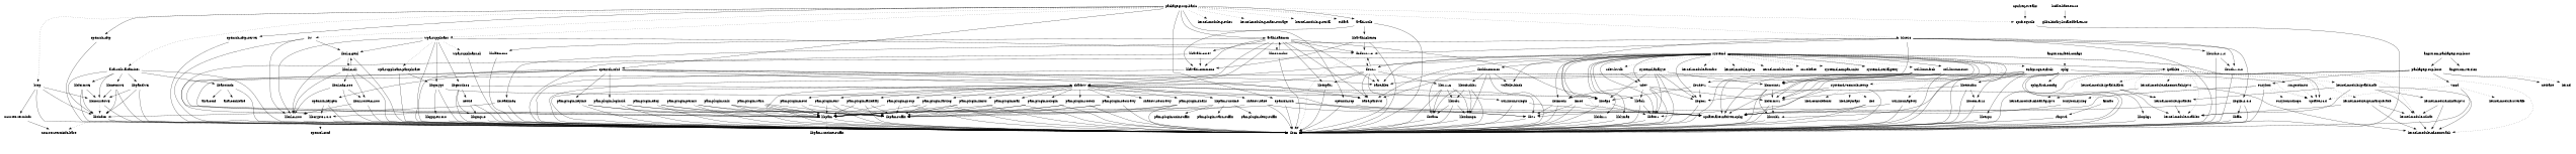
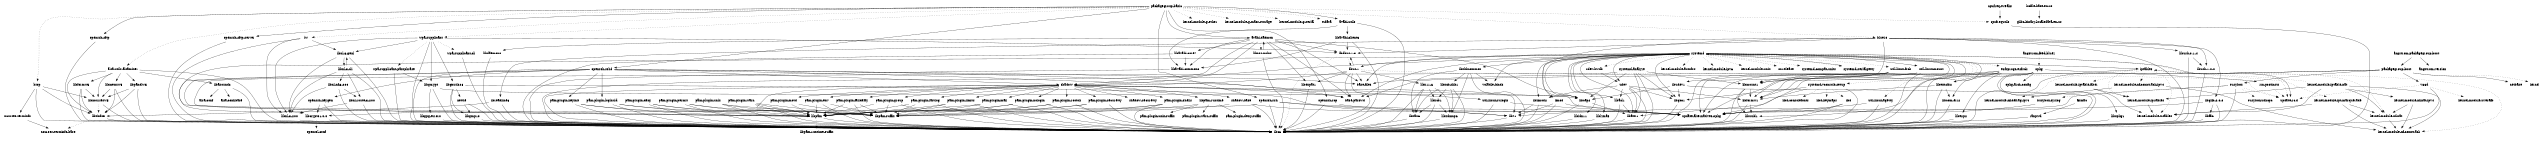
  digraph {
    fontname="DejaVu Serif"
    node [fontname="DejaVu Serif" shape=plaintext]
    edge [fontname="DejaVu Serif"]
    "alsa-utils-alsamixer"
    libasound2
    libc6
    libformw5
    libmenuw5
    libncursesw5
    libpanelw5
    libtinfo5
    "alsa-conf"
    "alsa-conf-base"
    "ncurses-terminfo-base"
-   "angstrom-feed-configs"
+   "angstrom-feed-configs" [label="angstrom-feed-bluez"]
    opkg
    "update-alternatives-opkg"
    libopkg1
    "opkg-arch-config"
    "run-postinsts"
    "update-rc.d"
    "angstrom-packagegroup-boot"
    "angstrom-version"
    "packagegroup-boot"
    "base-files"
    "base-passwd"
    busybox
    kernel
    netbase
    v86d
    "busybox-syslog"
    "busybox-udhcpc"
    "kernel-module-uvesafb"
    "avahi-daemon"
    "libavahi-common3"
    "libavahi-core7"
    libcap2
    libdaemon0
    "libdbus-1-3"
    libexpat1
    "libnss-mdns"
    shadow
    libattr1
    "dbus-1"
    libpam
    "libpam-runtime"
    "pam-plugin-env"
    "pam-plugin-faildelay"
    "pam-plugin-group"
    "pam-plugin-lastlog"
    "pam-plugin-limits"
    "pam-plugin-mail"
    "pam-plugin-motd"
    "pam-plugin-nologin"
    "pam-plugin-rootok"
    "pam-plugin-securetty"
    "pam-plugin-shells"
    "shadow-base"
    "shadow-securetty"
    "util-linux-sulogin"
    "libx11-6"
    "libpam-runtime-suffix"
    "libpam-suffix"
    "pam-plugin-deny-suffix"
    "pam-plugin-unix-suffix"
    "pam-plugin-warn-suffix"
    "avahi-utils"
    "libavahi-client3"
    bluez4
    "libglib-2.0-0"
    libreadline6
    libudev1
    "libusb-0.1-4"
    "libusb-1.0-0"
    libz1
    libffi6
    libgcc1
    "cpufreq-tweaks"
    cpufrequtils
    libxau6
    libxcb1
    libxdmcp6
    "e2fsprogs-e2fsck"
    n81 [label=libformw1]
    "libcom-err2"
    libe2p2
    libext2fs2
    libuuid1
    fixmac
    ranpwd
    htop
    "ncurses-terminfo"
    iptables
    "kernel-module-ip-tables"
    "kernel-module-ipt-masquerade"
    "kernel-module-iptable-filter"
    "kernel-module-iptable-nat"
    "kernel-module-nf-conntrack"
    "kernel-module-nf-conntrack-ipv4"
    "kernel-module-nf-defrag-ipv4"
    "kernel-module-nf-nat"
    "kernel-module-x-tables"
    "kernel-module-nf-nat-ipv4"
    iw
    "libnl-3-200"
    "libnl-3-genl"
    "libnl-3-cli"
    "libnl-nf-3-200"
    "libnl-route-3-200"
    kbd
    kmod
    libacl1
    "libcrypto1.0.0"
    "openssl-conf"
    libgcrypt
    "libgpg-error0"
    libgmp10
    libgnutls28
    nettle
    libidn11
    libkmod2
    liblzma5
    libmount1
    "libxcb-xkb1"
    libxkbcommon
    "volatile-binds"
    "locale-base-en-us"
    "glibc-binary-localedata-en-us"
    "openssh-keygen"
    "openssh-scp"
    "openssh-sftp"
    "openssh-sftp-server"
    "openssh-ssh"
    "openssh-sshd"
    "pam-plugin-keyinit"
    "pam-plugin-loginuid"
    "packagegroup-basic"
    "kernel-module-g-ether"
    "kernel-module-g-mass-storage"
    "kernel-module-g-serial"
    tzdata
    "wpa-supplicant"
    "wpa-supplicant-cli"
    "wpa-supplicant-passphrase"
    "pam-plugin-deny"
    "pam-plugin-permit"
    "pam-plugin-unix"
    "pam-plugin-warn"
    systemd
    "kernel-module-autofs4"
    "kernel-module-ipv6"
    "kernel-module-unix"
    "os-release"
    "systemd-compat-units"
    "systemd-serialgetty"
    "systemd-vconsole-setup"
    udev
    "udev-hwdb"
    "util-linux-agetty"
    "util-linux-fsck"
    "util-linux-mount"
    "kbd-consolefonts"
    "kbd-keymaps"
    "systemd-analyze"
    "alsa-utils-alsamixer" -> libasound2
    "alsa-utils-alsamixer" -> libc6
    "alsa-utils-alsamixer" -> libformw5
    "alsa-utils-alsamixer" -> libmenuw5
    "alsa-utils-alsamixer" -> libncursesw5
    "alsa-utils-alsamixer" -> libpanelw5
    "alsa-utils-alsamixer" -> libtinfo5
    libasound2 -> libc6
    libasound2 -> "alsa-conf"
    libasound2 -> "alsa-conf-base"
    libformw5 -> libc6
    libformw5 -> libncursesw5
    libformw5 -> libtinfo5
    libmenuw5 -> libc6
    libmenuw5 -> libncursesw5
    libmenuw5 -> libtinfo5
    libncursesw5 -> libc6
    libncursesw5 -> libtinfo5 [style=dotted]
    libpanelw5 -> libc6
    libpanelw5 -> libncursesw5
    libpanelw5 -> libtinfo5
    libtinfo5 -> libc6
    libtinfo5 -> "ncurses-terminfo-base" [style=dotted]
    "angstrom-feed-configs" -> opkg [style=dotted]
    opkg -> libc6
    opkg -> "update-alternatives-opkg"
    opkg -> libopkg1
    opkg -> "opkg-arch-config"
    opkg -> "run-postinsts"
    libopkg1 -> libc6
    "run-postinsts" -> "update-rc.d" [style=dotted]
    "angstrom-packagegroup-boot" -> "angstrom-version"
    "angstrom-packagegroup-boot" -> "packagegroup-boot"
    "packagegroup-boot" -> "base-files"
    "packagegroup-boot" -> "base-passwd"
    "packagegroup-boot" -> busybox
    "packagegroup-boot" -> kernel [style=dotted]
    "packagegroup-boot" -> netbase
    "packagegroup-boot" -> v86d
    busybox -> libc6
    busybox -> "update-alternatives-opkg"
    busybox -> "update-rc.d" [style=dotted]
    busybox -> "busybox-syslog" [style=dotted]
    busybox -> "busybox-udhcpc" [style=dotted]
    v86d -> libc6
    v86d -> "update-rc.d" [style=dotted]
    v86d -> "kernel-module-uvesafb" [style=dotted]
    "busybox-syslog" -> "update-alternatives-opkg"
    "avahi-daemon" -> libc6
    "avahi-daemon" -> "base-files"
    "avahi-daemon" -> "base-passwd"
    "avahi-daemon" -> "libavahi-common3"
    "avahi-daemon" -> "libavahi-core7"
    "avahi-daemon" -> libcap2
    "avahi-daemon" -> libdaemon0
    "avahi-daemon" -> "libdbus-1-3"
    "avahi-daemon" -> libexpat1
    "avahi-daemon" -> "libnss-mdns" [style=dotted]
    "avahi-daemon" -> shadow
    "libavahi-common3" -> libc6
    "libavahi-core7" -> libc6
    "libavahi-core7" -> "libavahi-common3"
    libcap2 -> libc6
    libcap2 -> libattr1
    libdaemon0 -> libc6
    "libdbus-1-3" -> libc6 [style=dotted]
    "libdbus-1-3" -> "dbus-1" [style=dotted]
    libexpat1 -> libc6
    "libnss-mdns" -> libc6
    "libnss-mdns" -> "avahi-daemon"
    shadow -> libc6
-   shadow -> "update-alternatives-opkg" [style=dotted]
+   shadow -> "update-alternatives-opkg"
    shadow -> "base-passwd"
    shadow -> libpam
    shadow -> "libpam-runtime"
    shadow -> "pam-plugin-env"
    shadow -> "pam-plugin-faildelay"
    shadow -> "pam-plugin-group"
    shadow -> "pam-plugin-lastlog"
    shadow -> "pam-plugin-limits"
    shadow -> "pam-plugin-mail"
    shadow -> "pam-plugin-motd"
    shadow -> "pam-plugin-nologin"
    shadow -> "pam-plugin-rootok"
    shadow -> "pam-plugin-securetty"
    shadow -> "pam-plugin-shells"
    shadow -> "shadow-base"
    shadow -> "shadow-securetty"
    shadow -> "util-linux-sulogin"
    libattr1 -> libc6
    "dbus-1" -> libc6
    "dbus-1" -> "update-rc.d" [style=dotted]
    "dbus-1" -> "base-files"
    "dbus-1" -> "base-passwd"
    "dbus-1" -> "libdbus-1-3"
    "dbus-1" -> libexpat1
    "dbus-1" -> shadow
    "dbus-1" -> "libx11-6"
    libpam -> libc6
    libpam -> "libpam-runtime-suffix" [style=dotted]
    "libpam-runtime" -> "libpam-suffix"
    "libpam-runtime" -> "pam-plugin-deny-suffix"
    "libpam-runtime" -> "pam-plugin-unix-suffix"
    "libpam-runtime" -> "pam-plugin-warn-suffix"
    "pam-plugin-env" -> libc6
    "pam-plugin-env" -> libpam
    "pam-plugin-env" -> "libpam-suffix"
    "pam-plugin-faildelay" -> libc6
    "pam-plugin-faildelay" -> libpam
    "pam-plugin-faildelay" -> "libpam-suffix"
    "pam-plugin-group" -> libc6
    "pam-plugin-group" -> libpam
    "pam-plugin-group" -> "libpam-suffix"
    "pam-plugin-lastlog" -> libc6
    "pam-plugin-lastlog" -> libpam
    "pam-plugin-lastlog" -> "libpam-suffix"
    "pam-plugin-limits" -> libc6
    "pam-plugin-limits" -> libpam
    "pam-plugin-limits" -> "libpam-suffix"
    "pam-plugin-mail" -> libc6
    "pam-plugin-mail" -> libpam
    "pam-plugin-mail" -> "libpam-suffix"
    "pam-plugin-motd" -> libpam
    "pam-plugin-motd" -> "libpam-suffix"
    "pam-plugin-nologin" -> libc6
    "pam-plugin-nologin" -> libpam
    "pam-plugin-nologin" -> "libpam-suffix"
    "pam-plugin-rootok" -> libc6
    "pam-plugin-rootok" -> libpam
    "pam-plugin-rootok" -> "libpam-suffix"
    "pam-plugin-securetty" -> libc6
    "pam-plugin-securetty" -> libpam
    "pam-plugin-securetty" -> "libpam-suffix"
    "pam-plugin-shells" -> libc6
    "pam-plugin-shells" -> libpam
    "pam-plugin-shells" -> "libpam-suffix"
    "shadow-base" -> libc6
    "shadow-base" -> "update-alternatives-opkg"
    "shadow-base" -> libpam
    "util-linux-sulogin" -> libc6
    "util-linux-sulogin" -> "update-alternatives-opkg"
    "libx11-6" -> libc6
    "libx11-6" -> libxau6
    "libx11-6" -> libxcb1
    "libx11-6" -> libxdmcp6
    "avahi-utils" -> libc6
    "avahi-utils" -> "libavahi-common3"
    "avahi-utils" -> "libavahi-client3"
    "libavahi-client3" -> libc6
    "libavahi-client3" -> "libavahi-common3"
    "libavahi-client3" -> "libdbus-1-3"
    bluez4 -> libc6
    bluez4 -> libcap2
    bluez4 -> "libdbus-1-3"
    bluez4 -> "libglib-2.0-0"
    bluez4 -> libreadline6
    bluez4 -> libudev1
    bluez4 -> "libusb-0.1-4"
    bluez4 -> "libusb-1.0-0"
    "libglib-2.0-0" -> libc6
    "libglib-2.0-0" -> libz1
    "libglib-2.0-0" -> libffi6
    libreadline6 -> libc6
    libreadline6 -> libtinfo5
    libudev1 -> libc6
    libudev1 -> libcap2
    libudev1 -> libgcc1
    "libusb-0.1-4" -> libc6
    "libusb-0.1-4" -> "libusb-1.0-0"
    "libusb-1.0-0" -> libc6
    libz1 -> libc6
    libffi6 -> libc6
    libgcc1 -> libc6
    "cpufreq-tweaks" -> cpufrequtils
    cpufrequtils -> libc6
    libxau6 -> libc6
    libxcb1 -> libc6
    libxcb1 -> libxau6
    libxcb1 -> libxdmcp6
    libxdmcp6 -> libc6
    "e2fsprogs-e2fsck" -> libc6
    "e2fsprogs-e2fsck" -> n81
    "e2fsprogs-e2fsck" -> "libcom-err2"
    "e2fsprogs-e2fsck" -> libe2p2
    "e2fsprogs-e2fsck" -> libext2fs2
    "e2fsprogs-e2fsck" -> libuuid1
    n81 -> libc6
    n81 -> libuuid1
    "libcom-err2" -> libc6
    libe2p2 -> libc6
    libext2fs2 -> libc6
    libext2fs2 -> n81
    libext2fs2 -> "libcom-err2"
    libuuid1 -> libc6
    fixmac -> ranpwd
    ranpwd -> libc6
    htop -> libc6
    htop -> libncursesw5
    htop -> libtinfo5
    htop -> "ncurses-terminfo"
    "ncurses-terminfo" -> "ncurses-terminfo-base"
    iptables -> libc6
    iptables -> "kernel-module-ip-tables" [style=dotted]
    iptables -> "kernel-module-ipt-masquerade" [style=dotted]
    iptables -> "kernel-module-iptable-filter" [style=dotted]
-   iptables -> "kernel-module-iptable-nat" [style=dotted]
+   "kernel-module-iptable-nat" -> iptables [style=dotted]
    iptables -> "kernel-module-nf-conntrack" [style=dotted]
    iptables -> "kernel-module-nf-conntrack-ipv4" [style=dotted]
    iptables -> "kernel-module-nf-defrag-ipv4" [style=dotted]
    iptables -> "kernel-module-nf-nat" [style=dotted]
    iptables -> "kernel-module-x-tables" [style=dotted]
    "kernel-module-ip-tables" -> "kernel-module-x-tables"
    "kernel-module-ipt-masquerade" -> "kernel-module-nf-conntrack"
    "kernel-module-ipt-masquerade" -> "kernel-module-nf-nat"
    "kernel-module-ipt-masquerade" -> "kernel-module-x-tables"
    "kernel-module-iptable-filter" -> "kernel-module-ip-tables"
    "kernel-module-iptable-filter" -> "kernel-module-x-tables"
    "kernel-module-iptable-nat" -> "kernel-module-ip-tables"
    "kernel-module-iptable-nat" -> "kernel-module-nf-conntrack"
    "kernel-module-iptable-nat" -> "kernel-module-nf-nat"
    "kernel-module-iptable-nat" -> "kernel-module-x-tables"
    "kernel-module-iptable-nat" -> "kernel-module-nf-nat-ipv4"
    "kernel-module-nf-conntrack-ipv4" -> "kernel-module-nf-conntrack"
    "kernel-module-nf-conntrack-ipv4" -> "kernel-module-nf-defrag-ipv4"
    "kernel-module-nf-nat" -> "kernel-module-nf-conntrack"
    "kernel-module-nf-nat-ipv4" -> "kernel-module-nf-conntrack"
    "kernel-module-nf-nat-ipv4" -> "kernel-module-nf-nat"
    iw -> libc6
    iw -> "libnl-3-200"
    iw -> "libnl-3-genl"
    "libnl-3-200" -> libc6
    "libnl-3-genl" -> libc6
    "libnl-3-genl" -> "libnl-3-200"
    "libnl-3-genl" -> "libnl-3-cli"
    "libnl-3-cli" -> libc6
    "libnl-3-cli" -> "libnl-3-200"
    "libnl-3-cli" -> "libnl-3-genl"
    "libnl-3-cli" -> "libnl-nf-3-200"
    "libnl-3-cli" -> "libnl-route-3-200"
    "libnl-nf-3-200" -> libc6
    "libnl-nf-3-200" -> "libnl-3-200"
    "libnl-nf-3-200" -> "libnl-route-3-200"
    "libnl-route-3-200" -> libc6
    "libnl-route-3-200" -> "libnl-3-200"
    kbd -> libc6
    kbd -> "update-alternatives-opkg"
    kmod -> libc6
    kmod -> "update-alternatives-opkg"
    kmod -> libz1
    libacl1 -> libc6
    libacl1 -> libattr1
    "libcrypto1.0.0" -> libc6
    "libcrypto1.0.0" -> "openssl-conf" [style=dotted]
    libgcrypt -> libc6
    libgcrypt -> libcap2
    libgcrypt -> "libgpg-error0"
    "libgpg-error0" -> libc6
    libgmp10 -> libc6
    libgnutls28 -> libc6
    libgnutls28 -> libz1
    libgnutls28 -> libgmp10
    libgnutls28 -> nettle
    nettle -> libc6
    nettle -> libgmp10
    libidn11 -> libc6
    libkmod2 -> libc6
    libkmod2 -> libz1
    liblzma5 -> libc6
    libmount1 -> libc6
    libmount1 -> n81
    libmount1 -> libuuid1
    "libxcb-xkb1" -> libc6
    "libxcb-xkb1" -> libxau6
    "libxcb-xkb1" -> libxcb1
    "libxcb-xkb1" -> libxdmcp6
    libxkbcommon -> libc6
    libxkbcommon -> libxau6
    libxkbcommon -> libxdmcp6
    libxkbcommon -> "libxcb-xkb1"
    libxkbcommon -> "volatile-binds"
    "locale-base-en-us" -> "glibc-binary-localedata-en-us"
    "openssh-keygen" -> libc6
    "openssh-keygen" -> "libcrypto1.0.0"
    "openssh-scp" -> libc6
    "openssh-scp" -> "update-alternatives-opkg"
    "openssh-sftp" -> libc6
    "openssh-sftp-server" -> libc6
    "openssh-ssh" -> libc6
    "openssh-ssh" -> "update-alternatives-opkg"
    "openssh-ssh" -> libz1
    "openssh-ssh" -> "libcrypto1.0.0"
    "openssh-sshd" -> libc6
    "openssh-sshd" -> "base-files"
    "openssh-sshd" -> "base-passwd"
    "openssh-sshd" -> shadow
    "openssh-sshd" -> libpam
    "openssh-sshd" -> libz1
    "openssh-sshd" -> "libcrypto1.0.0"
    "openssh-sshd" -> "openssh-keygen"
    "openssh-sshd" -> "pam-plugin-keyinit"
    "openssh-sshd" -> "pam-plugin-loginuid"
    "pam-plugin-keyinit" -> libc6
    "pam-plugin-keyinit" -> libpam
    "pam-plugin-keyinit" -> "libpam-suffix"
    "pam-plugin-loginuid" -> libc6
    "pam-plugin-loginuid" -> libpam
    "pam-plugin-loginuid" -> "libpam-suffix"
    "packagegroup-basic" -> "alsa-utils-alsamixer" [style=dotted]
    "packagegroup-basic" -> "avahi-daemon"
    "packagegroup-basic" -> "avahi-utils"
    "packagegroup-basic" -> bluez4 [style=dotted]
    "packagegroup-basic" -> cpufrequtils [style=dotted]
    "packagegroup-basic" -> htop [style=dotted]
    "packagegroup-basic" -> iw [style=dotted]
    "packagegroup-basic" -> "openssh-scp"
    "packagegroup-basic" -> "openssh-sftp"
    "packagegroup-basic" -> "openssh-sftp-server"
    "packagegroup-basic" -> "openssh-ssh"
    "packagegroup-basic" -> "openssh-sshd"
    "packagegroup-basic" -> "kernel-module-g-ether" [style=dotted]
    "packagegroup-basic" -> "kernel-module-g-mass-storage" [style=dotted]
    "packagegroup-basic" -> "kernel-module-g-serial" [style=dotted]
    "packagegroup-basic" -> tzdata [style=dotted]
    "packagegroup-basic" -> "wpa-supplicant" [style=dotted]
    "wpa-supplicant" -> libc6
    "wpa-supplicant" -> "libdbus-1-3"
    "wpa-supplicant" -> "libnl-3-200"
    "wpa-supplicant" -> "libnl-3-genl"
    "wpa-supplicant" -> libgcrypt
    "wpa-supplicant" -> libgnutls28
    "wpa-supplicant" -> "wpa-supplicant-cli" [style=dotted]
    "wpa-supplicant" -> "wpa-supplicant-passphrase" [style=dotted]
    "wpa-supplicant-cli" -> libc6
    "wpa-supplicant-passphrase" -> libc6
    "wpa-supplicant-passphrase" -> libgcrypt
    "pam-plugin-deny" -> libc6
    "pam-plugin-deny" -> libpam
    "pam-plugin-deny" -> "libpam-suffix"
    "pam-plugin-permit" -> libc6
    "pam-plugin-permit" -> libpam
    "pam-plugin-permit" -> "libpam-suffix"
    "pam-plugin-unix" -> libc6
    "pam-plugin-unix" -> libpam
    "pam-plugin-unix" -> "libpam-suffix"
    "pam-plugin-warn" -> libc6
    "pam-plugin-warn" -> libpam
    "pam-plugin-warn" -> "libpam-suffix"
    systemd -> libc6
    systemd -> "update-alternatives-opkg"
    systemd -> "update-rc.d" [style=dotted]
    systemd -> "update-rc.d"
    systemd -> "base-files"
    systemd -> "base-passwd"
    systemd -> libcap2
    systemd -> shadow
    systemd -> libattr1
    systemd -> "dbus-1"
    systemd -> libpam
    systemd -> libgcc1
    systemd -> "e2fsprogs-e2fsck" [style=dotted]
    systemd -> n81
    systemd -> iptables
    systemd -> kmod
    systemd -> libacl1
    systemd -> libidn11
    systemd -> libkmod2
    systemd -> liblzma5
    systemd -> libmount1
    systemd -> libxkbcommon
    systemd -> "volatile-binds"
    systemd -> "kernel-module-autofs4" [style=dotted]
    systemd -> "kernel-module-ipv6" [style=dotted]
    systemd -> "kernel-module-unix" [style=dotted]
    systemd -> "os-release" [style=dotted]
    systemd -> "systemd-compat-units" [style=dotted]
    systemd -> "systemd-serialgetty" [style=dotted]
    systemd -> "systemd-vconsole-setup" [style=dotted]
    systemd -> udev
    systemd -> "udev-hwdb" [style=dotted]
    systemd -> "util-linux-agetty" [style=dotted]
    systemd -> "util-linux-fsck" [style=dotted]
    systemd -> "util-linux-mount"
    "systemd-serialgetty" -> systemd
    "systemd-vconsole-setup" -> libc6
    "systemd-vconsole-setup" -> libattr1
    "systemd-vconsole-setup" -> libgcc1
    "systemd-vconsole-setup" -> kbd [style=dotted]
    "systemd-vconsole-setup" -> "kbd-consolefonts" [style=dotted]
    "systemd-vconsole-setup" -> "kbd-keymaps" [style=dotted]
    udev -> libc6
    udev -> libattr1
    udev -> libgcc1
    udev -> n81
    udev -> libacl1
    udev -> libkmod2
    "udev-hwdb" -> udev
    "util-linux-agetty" -> libc6
    "util-linux-agetty" -> "update-alternatives-opkg"
    "util-linux-fsck" -> libc6
    "util-linux-fsck" -> "update-alternatives-opkg"
    "util-linux-fsck" -> n81
    "util-linux-fsck" -> libmount1
    "util-linux-mount" -> libc6
    "util-linux-mount" -> "update-alternatives-opkg"
    "util-linux-mount" -> libmount1
    "systemd-analyze" -> libc6
    "systemd-analyze" -> libcap2
    "systemd-analyze" -> libattr1
    "systemd-analyze" -> libpam
    "systemd-analyze" -> libgcc1
    "systemd-analyze" -> libmount1
  }
